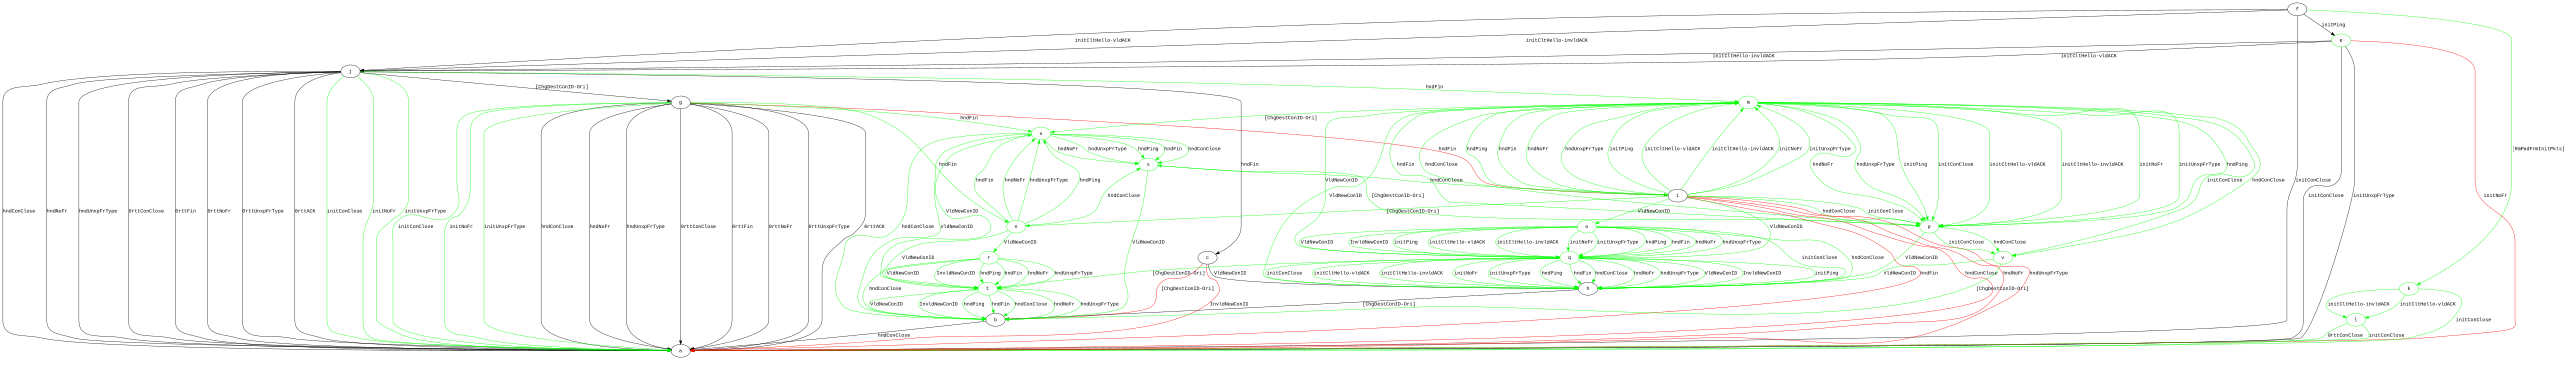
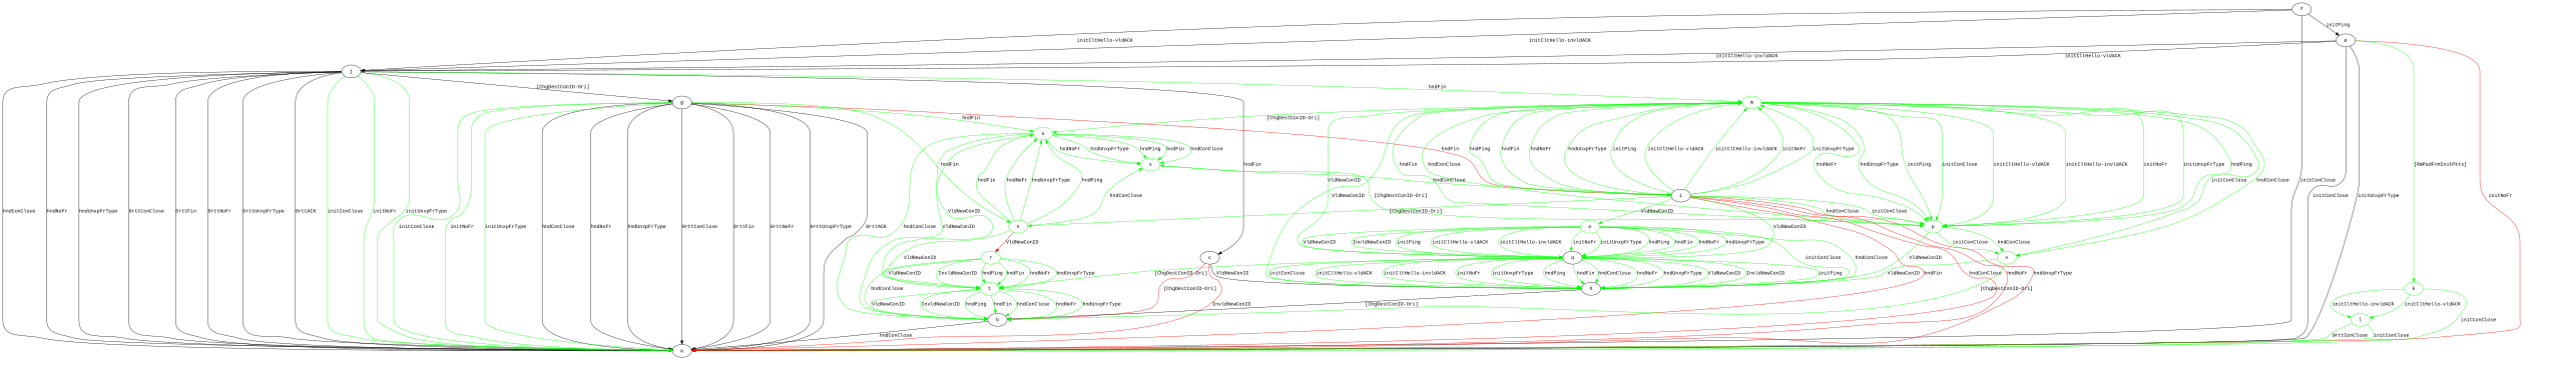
  digraph {
    fontname="Liberation Mono"
    node [fontname="Liberation Mono" color=green]
    edge [fontname="Liberation Mono" color=green]
    b [color=""]
    a [color=""]
    c [color=""]
    h [color=""]
    f [color=""]
-   e
+   e [color=""]
    j [color=""]
    k
    g [color=""]
    m
    l
    i [color=""]
    n
    u
    p
-   q
+   q [color=black]
    v
    o
    r
    s
    t
    b -> a [label="hndConClose " color=""]
    c -> b [color=red label="[ChgDestConID-Ori] "]
    c -> a [color=red label="InvldNewConID "]
    c -> h [color=black label="VldNewConID "]
    h -> b [label="[ChgDestConID-Ori] " color=""]
    f -> a [label="initConClose " color=""]
    f -> e [label="initPing " color=""]
    f -> j [label="initCltHello-vldACK " color=""]
    f -> j [label="initCltHello-invldACK " color=""]
-   f -> k [label="[RmPadFrmInitPkts] "]
+   e -> k [label="[RmPadFrmInitPkts] "]
    e -> a [label="initConClose " color=""]
    e -> a [label="initUnxpFrType " color=""]
    e -> a [color=red label="initNoFr "]
    e -> j [label="initCltHello-vldACK " color=""]
    e -> j [label="initCltHello-invldACK " color=""]
    j -> a [label="hndConClose " color=""]
    j -> a [label="hndNoFr " color=""]
    j -> a [label="hndUnxpFrType " color=""]
    j -> a [label="0rttConClose " color=""]
    j -> a [label="0rttFin " color=""]
    j -> a [label="0rttNoFr " color=""]
    j -> a [label="0rttUnxpFrType " color=""]
    j -> a [label="0rttACK " color=""]
    j -> a [label="initConClose "]
    j -> a [label="initNoFr "]
    j -> a [label="initUnxpFrType "]
    j -> c [label="hndFin " color=""]
    j -> g [label="[ChgDestConID-Ori] " color=""]
    j -> m [label="hndFin "]
    k -> a [label="initConClose "]
    k -> l [label="initCltHello-vldACK "]
    k -> l [label="initCltHello-invldACK "]
    g -> a [label="hndConClose " color=""]
    g -> a [label="hndNoFr " color=""]
    g -> a [label="hndUnxpFrType " color=""]
    g -> a [label="0rttConClose " color=""]
    g -> a [label="0rttFin " color=""]
    g -> a [label="0rttNoFr " color=""]
    g -> a [label="0rttUnxpFrType " color=""]
    g -> a [label="0rttACK " color=""]
    g -> a [label="initConClose "]
    g -> a [label="initNoFr "]
    g -> a [label="initUnxpFrType "]
    g -> i [color=red label="hndFin "]
    g -> n [label="hndFin "]
    g -> u [label="hndFin "]
    m -> h [label="VldNewConID "]
    m -> u [label="[ChgDestConID-Ori] "]
    m -> p [label="initPing "]
    m -> p [label="initConClose "]
    m -> p [label="initCltHello-vldACK "]
    m -> p [label="initCltHello-invldACK "]
    m -> p [label="initNoFr "]
    m -> p [label="initUnxpFrType "]
    m -> p [label="hndPing "]
    m -> p [label="hndFin "]
    m -> p [label="hndConClose "]
    m -> p [label="hndNoFr "]
    m -> p [label="hndUnxpFrType "]
    m -> q [label="VldNewConID "]
    m -> v [label="initConClose "]
    m -> v [label="hndConClose "]
    l -> a [label="initConClose "]
    l -> a [label="0rttConClose "]
    i -> a [color=red label="hndFin "]
    i -> a [color=red label="hndConClose "]
    i -> a [color=red label="hndNoFr "]
    i -> a [color=red label="hndUnxpFrType "]
    i -> m [label="initPing "]
    i -> m [label="initCltHello-vldACK "]
    i -> m [label="initCltHello-invldACK "]
    i -> m [label="initNoFr "]
    i -> m [label="initUnxpFrType "]
    i -> m [label="hndPing "]
    i -> m [label="hndFin "]
    i -> m [label="hndNoFr "]
    i -> m [label="hndUnxpFrType "]
    i -> n [label="[ChgDestConID-Ori] "]
    i -> p [label="initConClose "]
    i -> p [label="hndConClose "]
    i -> q [label="VldNewConID "]
    i -> o [label="VldNewConID "]
    n -> u [label="hndPing "]
    n -> u [label="hndFin "]
    n -> u [label="hndNoFr "]
    n -> u [label="hndUnxpFrType "]
-   n -> r [label="VldNewConID "]
+   n -> r [color=red label="VldNewConID "]
    n -> s [label="hndConClose "]
    n -> t [label="VldNewConID "]
    u -> b [label="hndConClose "]
    u -> b [label="VldNewConID "]
    u -> s [label="hndPing "]
    u -> s [label="hndFin "]
    u -> s [label="hndConClose "]
    u -> s [label="hndNoFr "]
    u -> s [label="hndUnxpFrType "]
    u -> t [label="VldNewConID "]
    p -> h [label="VldNewConID "]
    p -> v [label="initConClose "]
    p -> v [label="hndConClose "]
    p -> s [label="[ChgDestConID-Ori] "]
    q -> h [label="initPing "]
    q -> h [label="initConClose "]
    q -> h [label="initCltHello-vldACK "]
    q -> h [label="initCltHello-invldACK "]
    q -> h [label="initNoFr "]
    q -> h [label="initUnxpFrType "]
    q -> h [label="hndPing "]
    q -> h [label="hndFin "]
    q -> h [label="hndConClose "]
    q -> h [label="hndNoFr "]
    q -> h [label="hndUnxpFrType "]
    q -> h [label="VldNewConID "]
    q -> h [label="InvldNewConID "]
    q -> t [label="[ChgDestConID-Ori] "]
    v -> b [label="[ChgDestConID-Ori] "]
    v -> h [label="VldNewConID "]
    o -> h [label="initConClose "]
    o -> h [label="hndConClose "]
    o -> q [label="initPing "]
    o -> q [label="initCltHello-vldACK "]
    o -> q [label="initCltHello-invldACK "]
    o -> q [label="initNoFr "]
    o -> q [label="initUnxpFrType "]
    o -> q [label="hndPing "]
    o -> q [label="hndFin "]
    o -> q [label="hndNoFr "]
    o -> q [label="hndUnxpFrType "]
    o -> q [label="VldNewConID "]
    o -> q [label="InvldNewConID "]
    r -> b [label="hndConClose "]
    r -> t [label="hndPing "]
    r -> t [label="hndFin "]
    r -> t [label="hndNoFr "]
    r -> t [label="hndUnxpFrType "]
    r -> t [label="VldNewConID "]
    r -> t [label="InvldNewConID "]
-   s -> b [label="VldNewConID "]
    s -> i [label="hndConClose "]
    t -> b [label="hndPing "]
    t -> b [label="hndFin "]
    t -> b [label="hndConClose "]
    t -> b [label="hndNoFr "]
    t -> b [label="hndUnxpFrType "]
    t -> b [label="VldNewConID "]
    t -> b [label="InvldNewConID "]
  }
